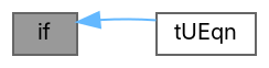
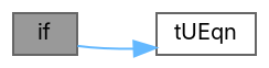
  digraph {
    rankdir=LR
    fontname=Inter
    node [fontname=Inter fontsize=10 shape=box style=filled]
    n1 [color=gray40 fillcolor=grey60 fontcolor=black height=0.2 label=if width=0.4]
    n2 [color=grey40 fillcolor=white height=0.2 label=tUEqn width=0.4]
-   n2 -> n1 [color=steelblue1 fontname=Inter fontsize=10 labelfontname=Helvetica labelfontsize=10 style=solid]
+   n1 -> n2 [color=steelblue1 fontname=Inter fontsize=10 labelfontname=Helvetica labelfontsize=10 style=solid]
  }
